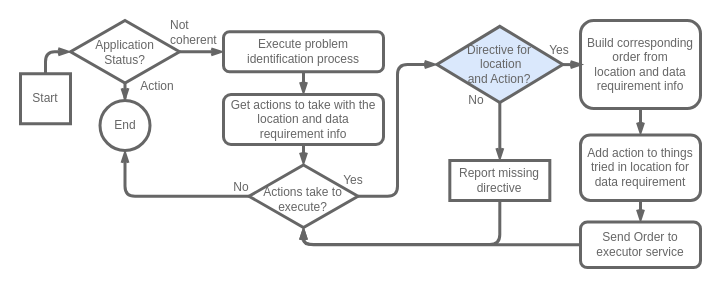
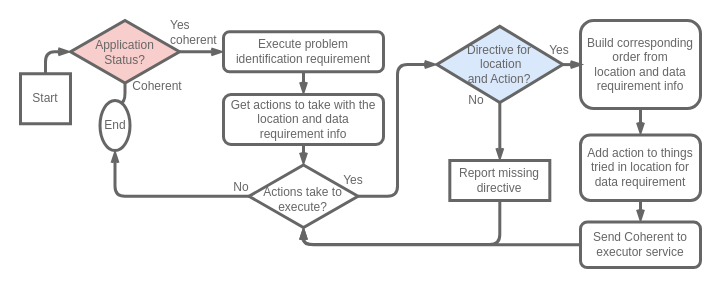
  <mxCell id="0" />
  <mxCell id="1" parent="0" />
  <mxCell id="2" style="edgeStyle=orthogonalEdgeStyle;shape=connector;curved=0;rounded=1;orthogonalLoop=1;jettySize=auto;html=1;labelBackgroundColor=default;strokeColor=#666666;strokeWidth=3;align=center;verticalAlign=middle;fontFamily=Helvetica;fontSize=12;fontColor=#666666;endArrow=openThin;endFill=0;fillColor=#FAE5C7;entryX=0;entryY=0.5;entryDx=0;entryDy=0;" parent="1" source="3" target="8" edge="1"><mxGeometry relative="1" as="geometry" /></mxCell>
  <mxCell id="3" value="Start" style="whiteSpace=wrap;html=1;aspect=fixed;strokeColor=#666666;fontColor=#666666;fillColor=#FFFFFF;strokeWidth=3;fontSize=12;rounded=0;" parent="1" vertex="1"><mxGeometry x="20" y="73.25" width="50" height="50" as="geometry" /></mxCell>
  <mxCell id="4" style="edgeStyle=orthogonalEdgeStyle;shape=connector;curved=0;rounded=1;orthogonalLoop=1;jettySize=auto;html=1;labelBackgroundColor=default;strokeColor=#666666;strokeWidth=3;align=center;verticalAlign=middle;fontFamily=Helvetica;fontSize=12;fontColor=#666666;endArrow=openThin;endFill=0;fillColor=#FAE5C7;" parent="1" source="8" target="5" edge="1"><mxGeometry relative="1" as="geometry" /></mxCell>
- <mxCell id="5" value="End" style="ellipse;whiteSpace=wrap;html=1;aspect=fixed;strokeColor=#666666;fontColor=#666666;fillColor=#FFFFFF;strokeWidth=3;fontSize=12;" parent="1" vertex="1"><mxGeometry x="99.51" y="100" width="50" height="50" as="geometry" /></mxCell>
+ <mxCell id="5" value="End" style="ellipse;whiteSpace=wrap;html=1;aspect=fixed;strokeColor=#666666;fontColor=#666666;fillColor=#FFFFFF;strokeWidth=3;fontSize=12;" parent="1" vertex="1"><mxGeometry x="99.51" y="100" width="30" height="50" as="geometry" /></mxCell>
  <mxCell id="6" style="edgeStyle=orthogonalEdgeStyle;shape=connector;curved=0;rounded=1;orthogonalLoop=1;jettySize=auto;html=1;exitX=0.5;exitY=1;exitDx=0;exitDy=0;labelBackgroundColor=default;strokeColor=#666666;strokeWidth=3;align=center;verticalAlign=middle;fontFamily=Helvetica;fontSize=12;fontColor=#666666;endArrow=openThin;endFill=0;fillColor=#FAE5C7;" parent="1" source="7" target="13" edge="1"><mxGeometry relative="1" as="geometry" /></mxCell>
- <mxCell id="7" value="Execute problem identification process" style="rounded=1;whiteSpace=wrap;html=1;strokeColor=#666666;fontColor=#666666;fillColor=#FFFFFF;strokeWidth=3;fontSize=12;" parent="1" vertex="1"><mxGeometry x="223" y="31.25" width="160" height="40" as="geometry" /></mxCell>
- <mxCell id="8" value="Application &lt;br style=&quot;font-size: 12px;&quot;&gt;Status?" style="rhombus;whiteSpace=wrap;html=1;rounded=0;strokeColor=#666666;strokeWidth=3;align=center;verticalAlign=middle;fontFamily=Helvetica;fontSize=12;fontColor=#666666;fillColor=#FFFFFF;spacingTop=2;" parent="1" vertex="1"><mxGeometry x="70" y="20" width="109.03" height="62.5" as="geometry" /></mxCell>
+ <mxCell id="7" value="Execute problem identification requirement" style="rounded=1;whiteSpace=wrap;html=1;strokeColor=#666666;fontColor=#666666;fillColor=#FFFFFF;strokeWidth=3;fontSize=12;" parent="1" vertex="1"><mxGeometry x="223" y="31.25" width="160" height="40" as="geometry" /></mxCell>
+ <mxCell id="8" value="Application &lt;br style=&quot;font-size: 12px;&quot;&gt;Status?" style="rhombus;whiteSpace=wrap;html=1;rounded=0;strokeColor=#666666;strokeWidth=3;align=center;verticalAlign=middle;fontFamily=Helvetica;fontSize=12;fontColor=#666666;fillColor=#f8cecc;spacingTop=2;" parent="1" vertex="1"><mxGeometry x="70" y="20" width="109.03" height="62.5" as="geometry" /></mxCell>
  <mxCell id="9" style="edgeStyle=orthogonalEdgeStyle;shape=connector;curved=0;rounded=1;orthogonalLoop=1;jettySize=auto;html=1;labelBackgroundColor=default;strokeColor=#666666;strokeWidth=3;align=center;verticalAlign=middle;fontFamily=Helvetica;fontSize=12;fontColor=#666666;endArrow=openThin;endFill=0;fillColor=#FAE5C7;" parent="1" source="8" target="7" edge="1"><mxGeometry relative="1" as="geometry" /></mxCell>
- <mxCell id="10" value="Action" style="text;html=1;strokeColor=none;fillColor=none;align=center;verticalAlign=middle;whiteSpace=wrap;rounded=0;fontSize=12;fontFamily=Helvetica;fontColor=#666666;" parent="1" vertex="1"><mxGeometry x="138.75" y="76" width="36.25" height="20" as="geometry" /></mxCell>
- <mxCell id="11" value="Not &lt;br style=&quot;font-size: 12px;&quot;&gt;coherent" style="text;html=1;strokeColor=none;fillColor=none;align=left;verticalAlign=middle;whiteSpace=wrap;rounded=0;fontSize=12;fontFamily=Helvetica;fontColor=#666666;" parent="1" vertex="1"><mxGeometry x="168.28" y="22" width="73.91" height="20" as="geometry" /></mxCell>
+ <mxCell id="10" value="Coherent" style="text;html=1;strokeColor=none;fillColor=none;align=center;verticalAlign=middle;whiteSpace=wrap;rounded=0;fontSize=12;fontFamily=Helvetica;fontColor=#666666;" parent="1" vertex="1"><mxGeometry x="138.75" y="76" width="36.25" height="20" as="geometry" /></mxCell>
+ <mxCell id="11" value="Yes &lt;br style=&quot;font-size: 12px;&quot;&gt;coherent" style="text;html=1;strokeColor=none;fillColor=none;align=left;verticalAlign=middle;whiteSpace=wrap;rounded=0;fontSize=12;fontFamily=Helvetica;fontColor=#666666;" parent="1" vertex="1"><mxGeometry x="168.28" y="22" width="73.91" height="20" as="geometry" /></mxCell>
  <mxCell id="12" style="edgeStyle=orthogonalEdgeStyle;shape=connector;curved=0;rounded=1;orthogonalLoop=1;jettySize=auto;html=1;labelBackgroundColor=default;strokeColor=#666666;strokeWidth=3;align=center;verticalAlign=middle;fontFamily=Helvetica;fontSize=12;fontColor=#666666;endArrow=openThin;endFill=0;fillColor=#FAE5C7;" parent="1" source="13" target="16" edge="1"><mxGeometry relative="1" as="geometry" /></mxCell>
  <mxCell id="13" value="Get actions to take with the location and data requirement info" style="rounded=1;whiteSpace=wrap;html=1;strokeColor=#666666;fontColor=#666666;fillColor=#FFFFFF;strokeWidth=3;fontSize=12;" parent="1" vertex="1"><mxGeometry x="223" y="94" width="160" height="50" as="geometry" /></mxCell>
  <mxCell id="14" style="edgeStyle=orthogonalEdgeStyle;shape=connector;curved=0;rounded=1;orthogonalLoop=1;jettySize=auto;html=1;exitX=0;exitY=0.5;exitDx=0;exitDy=0;entryX=0.5;entryY=1;entryDx=0;entryDy=0;labelBackgroundColor=default;strokeColor=#666666;strokeWidth=3;align=center;verticalAlign=middle;fontFamily=Helvetica;fontSize=12;fontColor=#666666;endArrow=openThin;endFill=0;fillColor=#FAE5C7;" parent="1" source="16" target="5" edge="1"><mxGeometry relative="1" as="geometry" /></mxCell>
  <mxCell id="15" style="edgeStyle=orthogonalEdgeStyle;shape=connector;curved=0;rounded=1;orthogonalLoop=1;jettySize=auto;html=1;labelBackgroundColor=default;strokeColor=#666666;strokeWidth=3;align=center;verticalAlign=middle;fontFamily=Helvetica;fontSize=12;fontColor=#666666;endArrow=openThin;endFill=0;fillColor=#FAE5C7;entryX=0;entryY=0.5;entryDx=0;entryDy=0;exitX=1;exitY=0.5;exitDx=0;exitDy=0;" parent="1" source="16" target="23" edge="1"><mxGeometry relative="1" as="geometry"><Array as="points"><mxPoint x="397" y="196" /><mxPoint x="397" y="64" /></Array><mxPoint x="436.01" y="125" as="targetPoint" /></mxGeometry></mxCell>
  <mxCell id="16" value="Actions take to execute?" style="rhombus;whiteSpace=wrap;html=1;rounded=0;strokeColor=#666666;strokeWidth=3;align=center;verticalAlign=middle;fontFamily=Helvetica;fontSize=12;fontColor=#666666;fillColor=#FFFFFF;spacingTop=7;" parent="1" vertex="1"><mxGeometry x="248.49" y="164.5" width="109.03" height="62.5" as="geometry" /></mxCell>
  <mxCell id="17" value="No" style="text;html=1;strokeColor=none;fillColor=none;align=center;verticalAlign=middle;whiteSpace=wrap;rounded=0;fontSize=12;fontFamily=Helvetica;fontColor=#666666;" parent="1" vertex="1"><mxGeometry x="228.99" y="177.5" width="23.5" height="18.5" as="geometry" /></mxCell>
  <mxCell id="18" value="Yes" style="text;html=1;strokeColor=none;fillColor=none;align=center;verticalAlign=middle;whiteSpace=wrap;rounded=0;fontSize=12;fontFamily=Helvetica;fontColor=#666666;" parent="1" vertex="1"><mxGeometry x="335" y="170" width="36.25" height="20" as="geometry" /></mxCell>
  <mxCell id="19" style="edgeStyle=orthogonalEdgeStyle;shape=connector;curved=0;rounded=1;orthogonalLoop=1;jettySize=auto;html=1;labelBackgroundColor=default;strokeColor=#666666;strokeWidth=3;align=center;verticalAlign=middle;fontFamily=Helvetica;fontSize=12;fontColor=#666666;endArrow=openThin;endFill=0;fillColor=#FAE5C7;" edge="1" parent="1" source="20" target="27"><mxGeometry relative="1" as="geometry" /></mxCell>
  <mxCell id="20" value="Build corresponding order from &lt;br&gt;location and data&lt;br&gt;requirement info" style="rounded=1;whiteSpace=wrap;html=1;strokeColor=#666666;fontColor=#666666;fillColor=#FFFFFF;strokeWidth=3;fontSize=12;" parent="1" vertex="1"><mxGeometry x="580" y="20" width="120" height="88" as="geometry" /></mxCell>
  <mxCell id="21" style="edgeStyle=orthogonalEdgeStyle;shape=connector;curved=0;rounded=1;orthogonalLoop=1;jettySize=auto;html=1;entryX=0.5;entryY=1;entryDx=0;entryDy=0;labelBackgroundColor=default;strokeColor=#666666;strokeWidth=3;align=center;verticalAlign=middle;fontFamily=Helvetica;fontSize=12;fontColor=#666666;endArrow=openThin;endFill=0;fillColor=#FAE5C7;exitX=0.5;exitY=1;exitDx=0;exitDy=0;" edge="1" parent="1" source="25" target="16"><mxGeometry relative="1" as="geometry"><Array as="points"><mxPoint x="499" y="244" /><mxPoint x="303" y="244" /></Array></mxGeometry></mxCell>
  <mxCell id="22" style="edgeStyle=orthogonalEdgeStyle;shape=connector;curved=0;rounded=1;orthogonalLoop=1;jettySize=auto;html=1;labelBackgroundColor=default;strokeColor=#666666;strokeWidth=3;align=center;verticalAlign=middle;fontFamily=Helvetica;fontSize=12;fontColor=#666666;endArrow=openThin;endFill=0;fillColor=#FAE5C7;" edge="1" parent="1" source="23" target="20"><mxGeometry relative="1" as="geometry" /></mxCell>
  <mxCell id="23" value="Directive for&lt;br style=&quot;font-size: 12px;&quot;&gt;&amp;nbsp;location &lt;br style=&quot;font-size: 12px;&quot;&gt;and Action?" style="rhombus;whiteSpace=wrap;html=1;rounded=0;strokeColor=#666666;strokeWidth=3;align=center;verticalAlign=middle;fontFamily=Helvetica;fontSize=12;fontColor=#666666;fillColor=#dae8fc;spacingTop=0;" vertex="1" parent="1"><mxGeometry x="436.34" y="25.87" width="125.95" height="76.25" as="geometry" /></mxCell>
  <mxCell id="24" value="" style="edgeStyle=orthogonalEdgeStyle;shape=connector;curved=0;rounded=1;orthogonalLoop=1;jettySize=auto;html=1;labelBackgroundColor=default;strokeColor=#666666;strokeWidth=3;align=center;verticalAlign=middle;fontFamily=Helvetica;fontSize=12;fontColor=#666666;endArrow=openThin;endFill=0;fillColor=#FAE5C7;exitX=0.5;exitY=1;exitDx=0;exitDy=0;" edge="1" parent="1" source="23" target="25"><mxGeometry relative="1" as="geometry"><mxPoint x="499" y="163" as="sourcePoint" /><mxPoint x="303" y="235" as="targetPoint" /></mxGeometry></mxCell>
  <mxCell id="25" value="Report missing directive" style="whiteSpace=wrap;html=1;strokeColor=#666666;fontColor=#666666;fillColor=#FFFFFF;strokeWidth=3;fontSize=12;rounded=0;" vertex="1" parent="1"><mxGeometry x="449.32" y="160" width="100" height="40" as="geometry" /></mxCell>
  <mxCell id="26" value="" style="edgeStyle=orthogonalEdgeStyle;shape=connector;curved=0;rounded=1;orthogonalLoop=1;jettySize=auto;html=1;labelBackgroundColor=default;strokeColor=#666666;strokeWidth=3;align=center;verticalAlign=middle;fontFamily=Helvetica;fontSize=12;fontColor=#666666;endArrow=openThin;endFill=0;fillColor=#FAE5C7;" edge="1" parent="1" source="27" target="29"><mxGeometry relative="1" as="geometry" /></mxCell>
  <mxCell id="27" value="Add action to things tried in location for data requirement" style="rounded=1;whiteSpace=wrap;html=1;strokeColor=#666666;fontColor=#666666;fillColor=#FFFFFF;strokeWidth=3;fontSize=12;spacingLeft=3;spacingRight=3;" vertex="1" parent="1"><mxGeometry x="580" y="134.38" width="120" height="65.62" as="geometry" /></mxCell>
  <mxCell id="28" style="edgeStyle=orthogonalEdgeStyle;shape=connector;curved=0;rounded=1;orthogonalLoop=1;jettySize=auto;html=1;labelBackgroundColor=default;strokeColor=#666666;strokeWidth=3;align=center;verticalAlign=middle;fontFamily=Helvetica;fontSize=12;fontColor=#666666;endArrow=openThin;endFill=0;fillColor=#FAE5C7;" edge="1" parent="1" source="29" target="16"><mxGeometry relative="1" as="geometry"><Array as="points"><mxPoint x="303" y="244" /></Array></mxGeometry></mxCell>
- <mxCell id="29" value="Send Order to &lt;br style=&quot;font-size: 12px;&quot;&gt;executor service" style="rounded=1;whiteSpace=wrap;html=1;strokeColor=#666666;fontColor=#666666;fillColor=#FFFFFF;strokeWidth=3;fontSize=12;" vertex="1" parent="1"><mxGeometry x="580" y="221.5" width="120" height="45.62" as="geometry" /></mxCell>
+ <mxCell id="29" value="Send Coherent to &lt;br style=&quot;font-size: 12px;&quot;&gt;executor service" style="rounded=1;whiteSpace=wrap;html=1;strokeColor=#666666;fontColor=#666666;fillColor=#FFFFFF;strokeWidth=3;fontSize=12;" vertex="1" parent="1"><mxGeometry x="580" y="221.5" width="120" height="45.62" as="geometry" /></mxCell>
  <mxCell id="30" value="Yes" style="text;html=1;strokeColor=none;fillColor=none;align=center;verticalAlign=middle;whiteSpace=wrap;rounded=0;fontSize=12;fontFamily=Helvetica;fontColor=#666666;" vertex="1" parent="1"><mxGeometry x="541" y="39.59" width="36.25" height="20" as="geometry" /></mxCell>
  <mxCell id="31" value="No" style="text;html=1;strokeColor=none;fillColor=none;align=center;verticalAlign=middle;whiteSpace=wrap;rounded=0;fontSize=12;fontFamily=Helvetica;fontColor=#666666;" vertex="1" parent="1"><mxGeometry x="464" y="91" width="23.5" height="18.5" as="geometry" /></mxCell>
